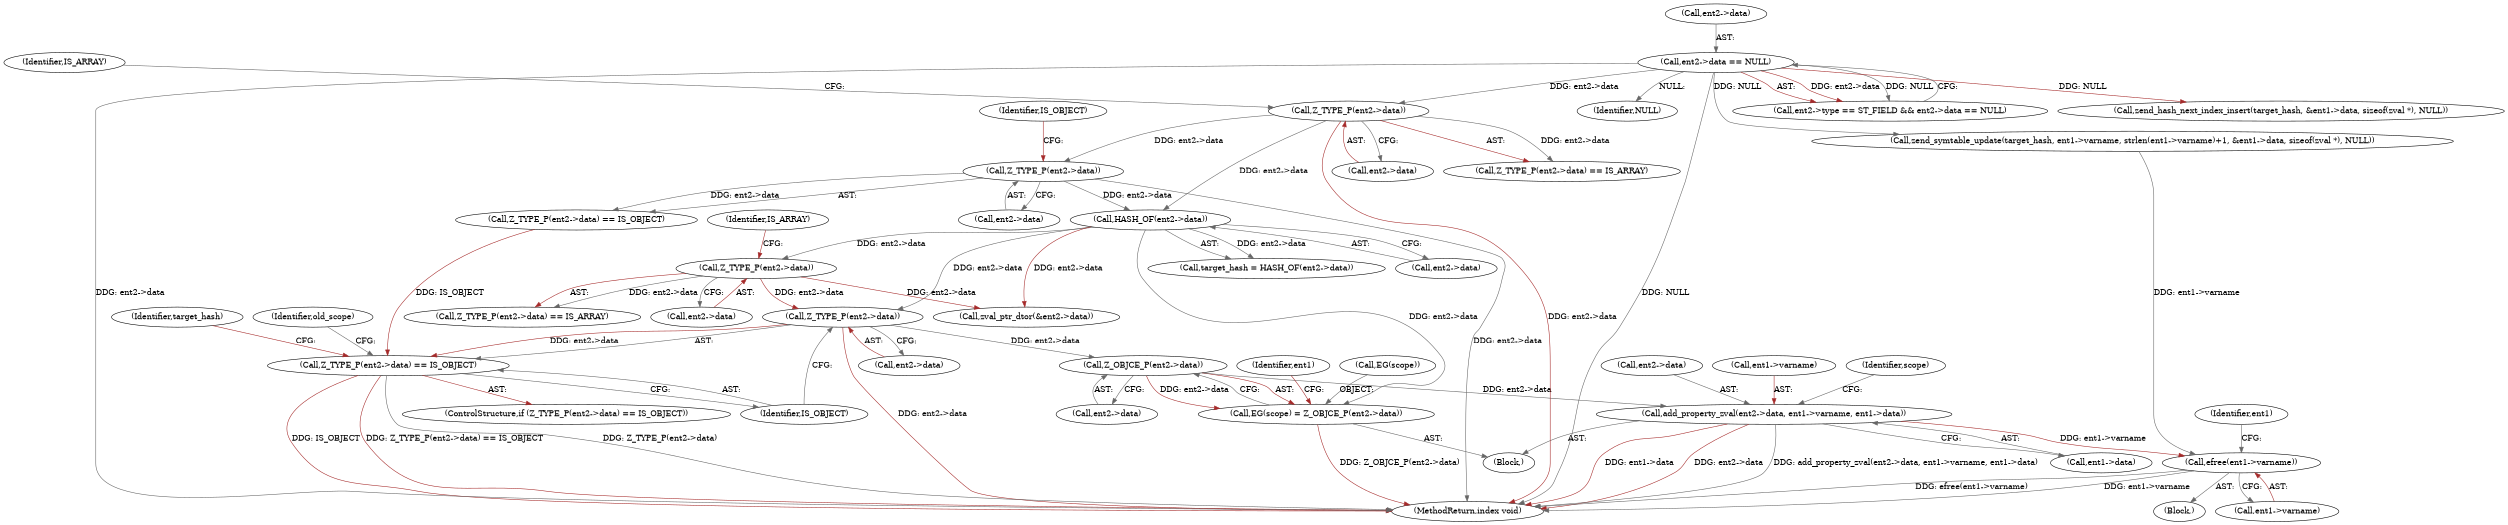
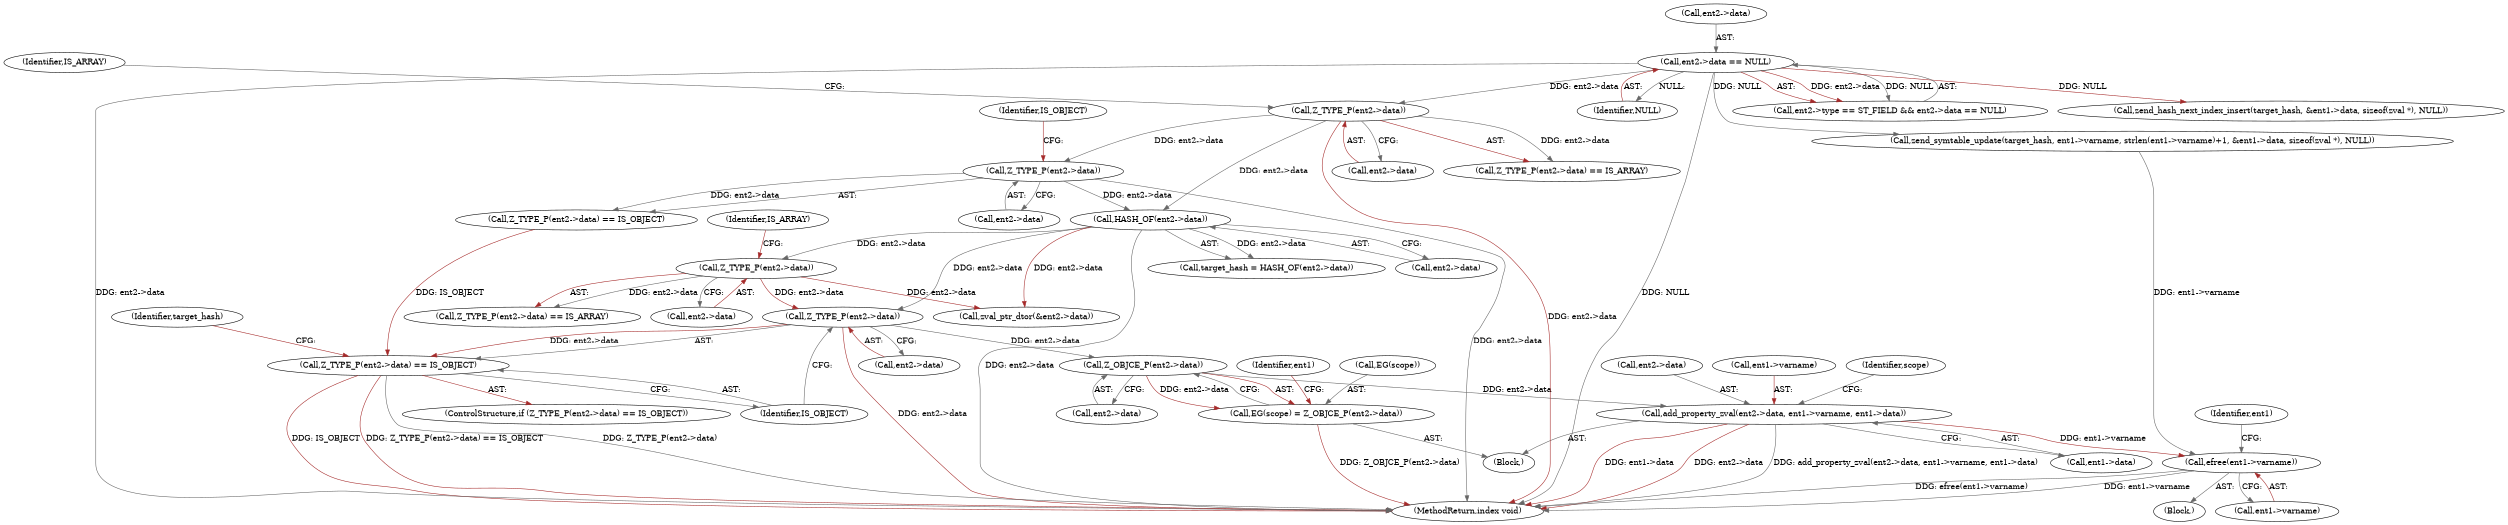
  digraph {
    edge [color=gray40]
    n1 [label="(Call,Z_TYPE_P(ent2->data))"]
    n2 [label="(Call,Z_TYPE_P(ent2->data) == IS_OBJECT)"]
    n3 [label="(Call,Z_OBJCE_P(ent2->data))"]
    n4 [label="(MethodReturn,index void)"]
    n5 [label="(Call,ent2->data)"]
    n6 [label="(ControlStructure,if (Z_TYPE_P(ent2->data) == IS_OBJECT))"]
    n7 [label="(Identifier,IS_OBJECT)"]
    n8 [label="(Call,EG(scope) = Z_OBJCE_P(ent2->data))"]
    n9 [label="(Call,add_property_zval(ent2->data, ent1->varname, ent1->data))"]
    n10 [label="(Call,ent2->data)"]
    n11 [label="(Call,HASH_OF(ent2->data))"]
    n12 [label="(Call,Z_TYPE_P(ent2->data))"]
    n13 [label="(Call,zval_ptr_dtor(&ent2->data))"]
    n14 [label="(Call,ent2->data)"]
    n15 [label="(Call,target_hash = HASH_OF(ent2->data))"]
    n16 [label="(Call,ent2->data)"]
    n17 [label="(Call,Z_TYPE_P(ent2->data) == IS_ARRAY)"]
    n18 [label="(Call,Z_TYPE_P(ent2->data))"]
    n19 [label="(Call,Z_TYPE_P(ent2->data) == IS_OBJECT)"]
    n20 [label="(Call,ent2->data)"]
    n21 [label="(Call,Z_TYPE_P(ent2->data))"]
    n22 [label="(Call,Z_TYPE_P(ent2->data) == IS_ARRAY)"]
    n23 [label="(Call,ent2->data)"]
    n24 [label="(Call,ent2->data == NULL)"]
    n25 [label="(Identifier,NULL)"]
    n26 [label="(Call,zend_symtable_update(target_hash, ent1->varname, strlen(ent1->varname)+1, &ent1->data, sizeof(zval *), NULL))"]
    n27 [label="(Call,ent2->type == ST_FIELD && ent2->data == NULL)"]
    n28 [label="(Call,zend_hash_next_index_insert(target_hash, &ent1->data, sizeof(zval *), NULL))"]
    n29 [label="(Call,efree(ent1->varname))"]
    n30 [label="(Block,)"]
    n31 [label="(Call,ent1->data)"]
    n32 [label="(Block,)"]
    n33 [label="(Call,ent1->varname)"]
    n34 [label="(Identifier,target_hash)"]
    n35 [label="(Identifier,ent1)"]
    n36 [label="(Call,EG(scope))"]
    n37 [label="(Call,ent2->data)"]
    n38 [label="(Identifier,IS_ARRAY)"]
    n39 [label="(Identifier,IS_OBJECT)"]
    n40 [label="(Identifier,IS_ARRAY)"]
    n41 [label="(Call,ent1->varname)"]
    n42 [label="(Call,ent2->data)"]
    n43 [label="(Identifier,scope)"]
    n44 [label="(Identifier,ent1)"]
-   n45 [label="(Identifier,old_scope)"]
    n1 -> n2 [label="AST: "]
    n1 -> n2 [color=brown label="DDG: ent2->data"]
    n1 -> n3 [label="DDG: ent2->data"]
    n1 -> n4 [color=brown label="DDG: ent2->data"]
    n1 -> n5 [label="CFG: "]
    n2 -> n4 [color=brown label="DDG: Z_TYPE_P(ent2->data) == IS_OBJECT"]
    n2 -> n4 [label="DDG: Z_TYPE_P(ent2->data)"]
    n2 -> n4 [color=brown label="DDG: IS_OBJECT"]
    n2 -> n6 [color=brown label="AST: "]
    n2 -> n7 [label="CFG: "]
    n3 -> n8 [color=brown label="AST: "]
    n3 -> n8 [color=brown label="DDG: ent2->data"]
    n3 -> n9 [label="DDG: ent2->data"]
    n3 -> n10 [label="CFG: "]
    n5 -> n1 [color=brown label="AST: "]
    n7 -> n1 [label="CFG: "]
    n7 -> n2 [label="AST: "]
    n8 -> n3 [label="CFG: "]
    n8 -> n4 [color=brown label="DDG: Z_OBJCE_P(ent2->data)"]
    n8 -> n30 [label="AST: "]
    n9 -> n4 [color=brown label="DDG: ent1->data"]
    n9 -> n4 [color=brown label="DDG: ent2->data"]
    n9 -> n4 [label="DDG: add_property_zval(ent2->data, ent1->varname, ent1->data)"]
    n9 -> n29 [color=brown label="DDG: ent1->varname"]
    n9 -> n30 [label="AST: "]
    n9 -> n31 [label="CFG: "]
    n10 -> n3 [label="AST: "]
    n11 -> n1 [label="DDG: ent2->data"]
-   n11 -> n8 [label="DDG: ent2->data"]
+   n11 -> n4 [label="DDG: ent2->data"]
    n11 -> n12 [label="DDG: ent2->data"]
    n11 -> n13 [color=brown label="DDG: ent2->data"]
    n11 -> n14 [label="CFG: "]
    n11 -> n15 [label="AST: "]
    n11 -> n15 [label="DDG: ent2->data"]
    n12 -> n1 [color=brown label="DDG: ent2->data"]
    n12 -> n13 [color=brown label="DDG: ent2->data"]
    n12 -> n16 [label="CFG: "]
    n12 -> n17 [color=brown label="AST: "]
    n12 -> n17 [label="DDG: ent2->data"]
    n14 -> n11 [label="AST: "]
    n16 -> n12 [color=brown label="AST: "]
    n18 -> n4 [label="DDG: ent2->data"]
    n18 -> n11 [label="DDG: ent2->data"]
    n18 -> n19 [label="AST: "]
    n18 -> n19 [label="DDG: ent2->data"]
    n18 -> n20 [label="CFG: "]
    n19 -> n2 [color=brown label="DDG: IS_OBJECT"]
    n20 -> n18 [label="AST: "]
    n21 -> n4 [color=brown label="DDG: ent2->data"]
    n21 -> n11 [label="DDG: ent2->data"]
    n21 -> n18 [label="DDG: ent2->data"]
    n21 -> n22 [color=brown label="AST: "]
    n21 -> n22 [label="DDG: ent2->data"]
    n21 -> n23 [label="CFG: "]
    n23 -> n21 [color=brown label="AST: "]
    n24 -> n4 [label="DDG: ent2->data"]
    n24 -> n4 [label="DDG: NULL"]
    n24 -> n21 [label="DDG: ent2->data"]
    n24 -> n25 [label="NULL: "]
    n24 -> n26 [label="DDG: NULL"]
    n24 -> n27 [color=brown label="AST: "]
    n24 -> n27 [color=brown label="DDG: ent2->data"]
    n24 -> n27 [label="DDG: NULL"]
    n24 -> n28 [color=brown label="DDG: NULL"]
+   n25 -> n24 [color=brown label="AST: "]
    n26 -> n29 [label="DDG: ent1->varname"]
-   n27 -> n24 [label="CFG: "]
+   n27 -> n24 [label="AST: "]
    n29 -> n4 [label="DDG: efree(ent1->varname)"]
    n29 -> n4 [label="DDG: ent1->varname"]
    n29 -> n32 [label="AST: "]
    n29 -> n33 [label="CFG: "]
    n31 -> n9 [label="AST: "]
    n33 -> n29 [color=brown label="AST: "]
    n34 -> n2 [color=brown label="CFG: "]
    n35 -> n8 [color=brown label="CFG: "]
-   n36 -> n8 [label="OBJECT: "]
+   n36 -> n8 [label="AST: "]
    n37 -> n9 [label="AST: "]
    n38 -> n12 [color=brown label="CFG: "]
    n39 -> n18 [color=brown label="CFG: "]
    n40 -> n21 [label="CFG: "]
    n41 -> n9 [color=brown label="AST: "]
    n42 -> n24 [label="AST: "]
    n43 -> n9 [label="CFG: "]
    n44 -> n29 [label="CFG: "]
-   n45 -> n2 [label="CFG: "]
  }
